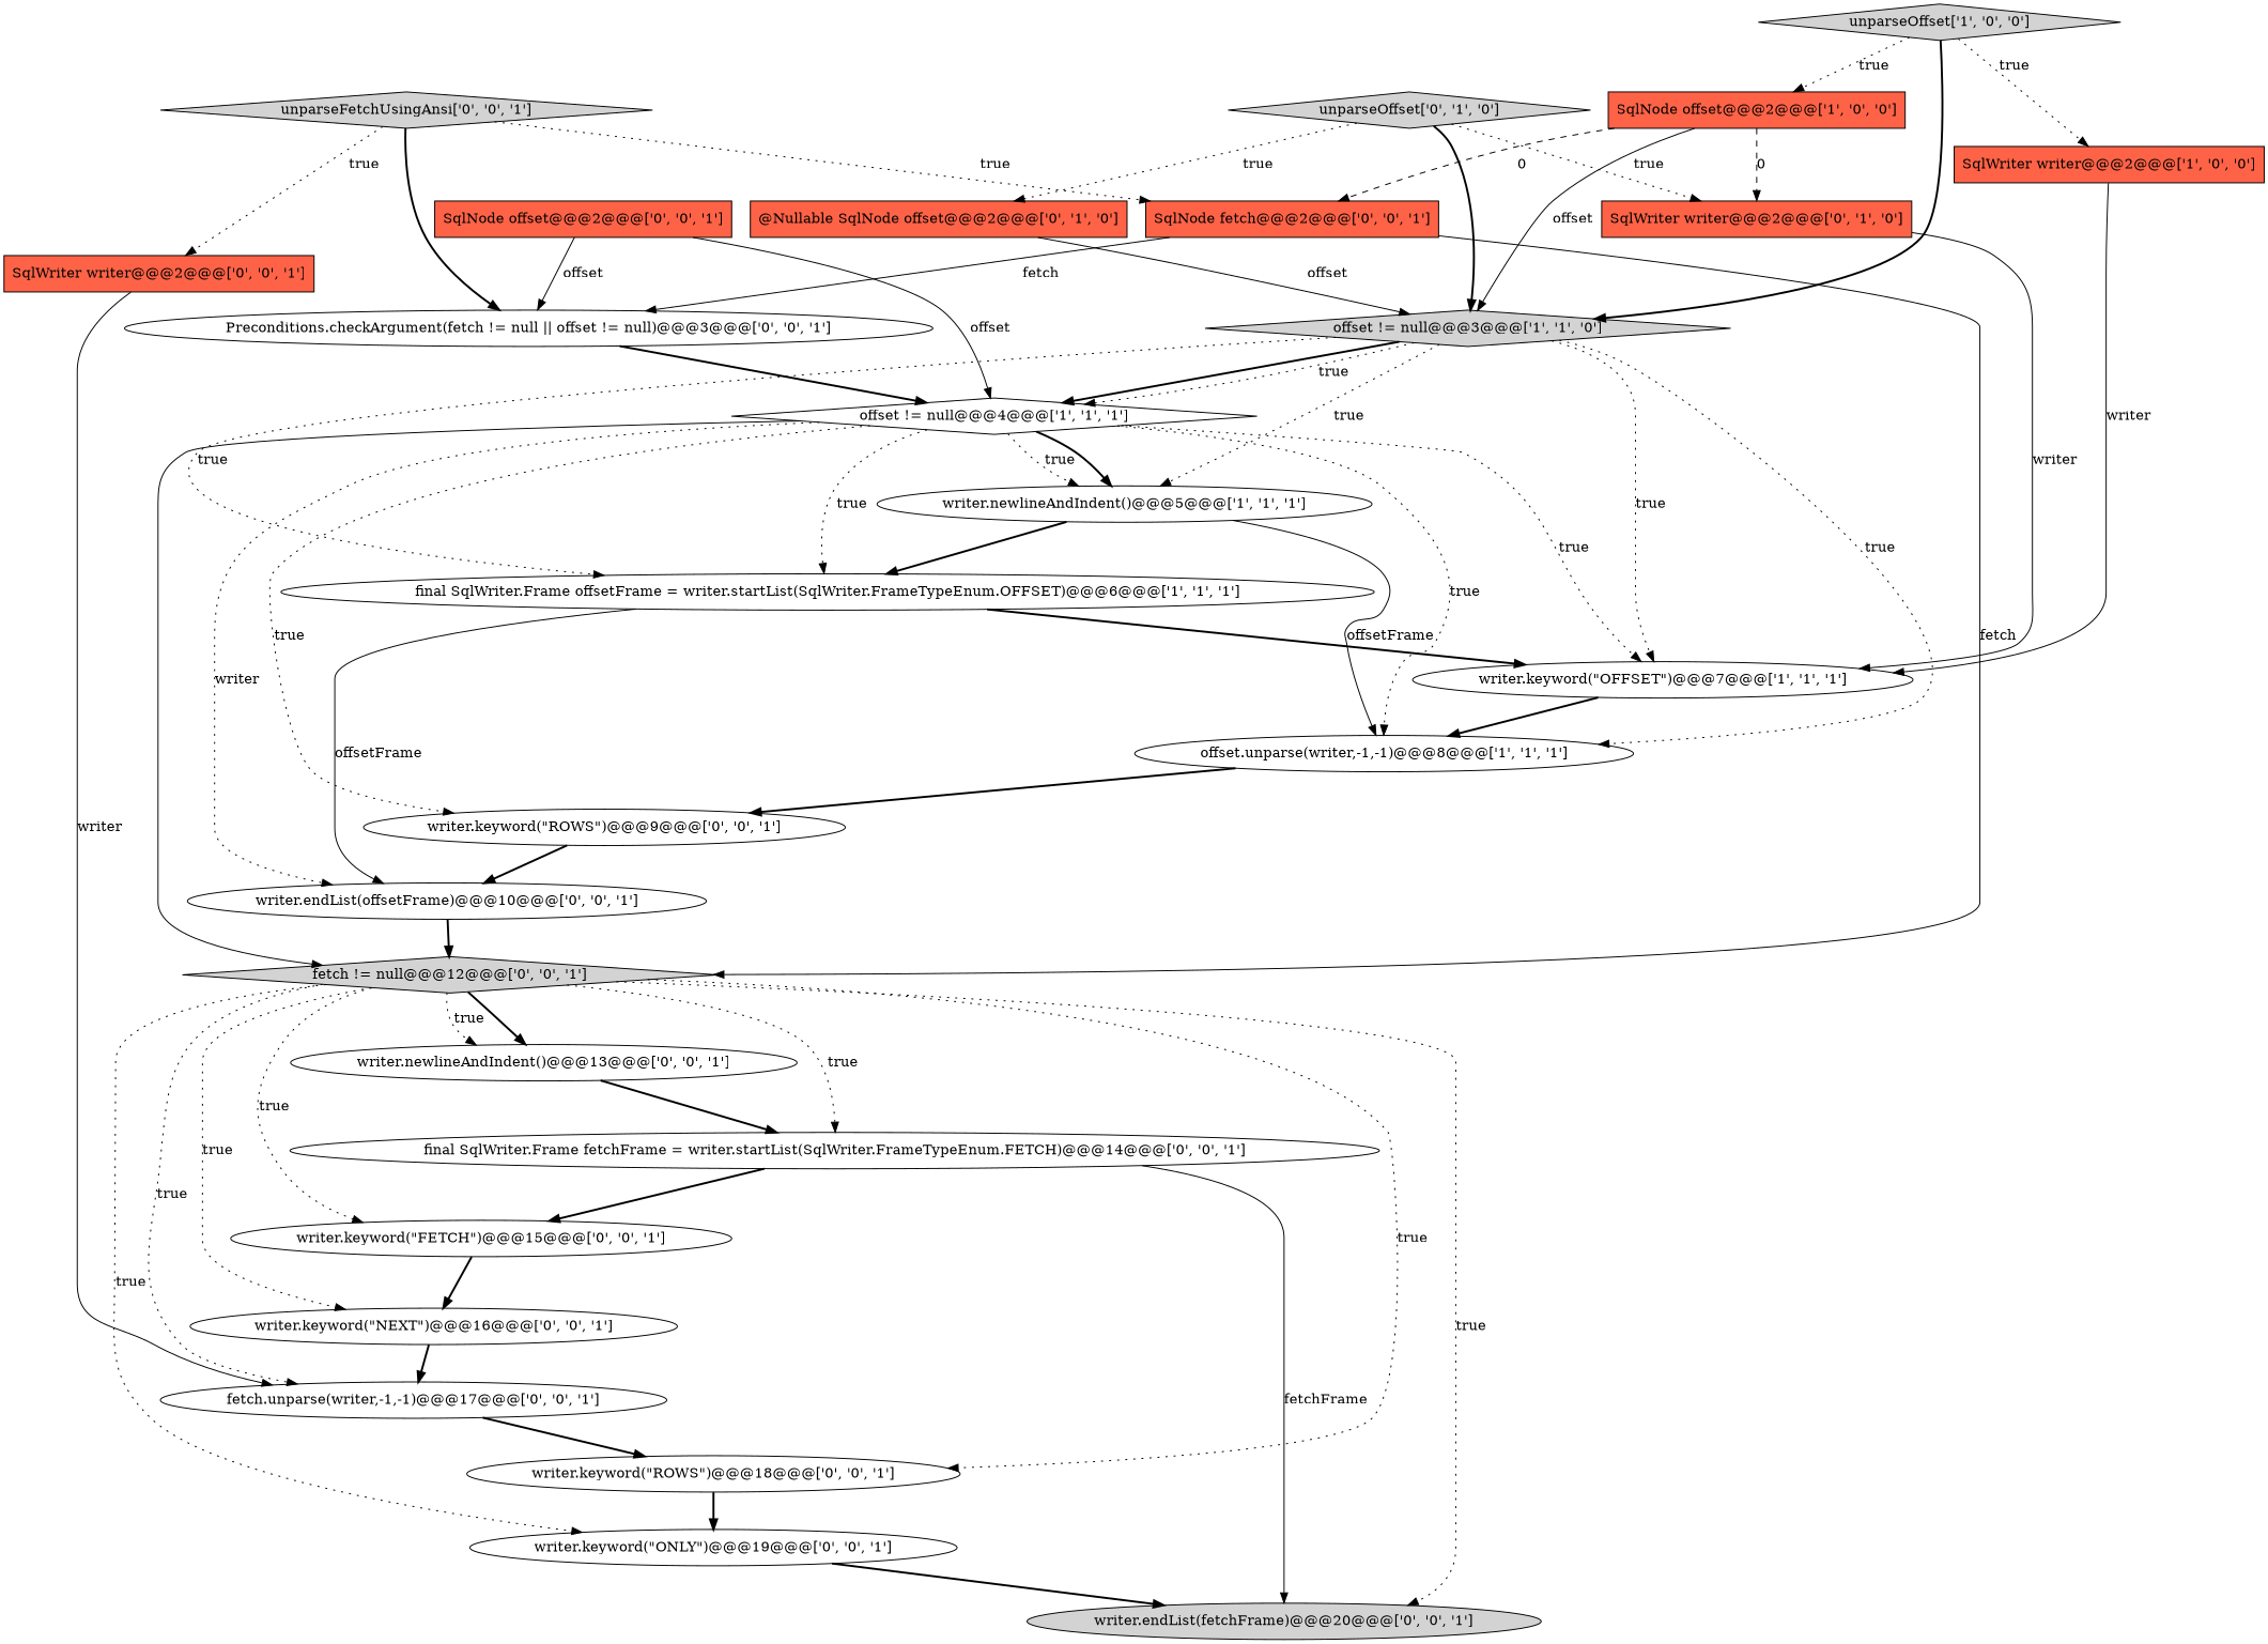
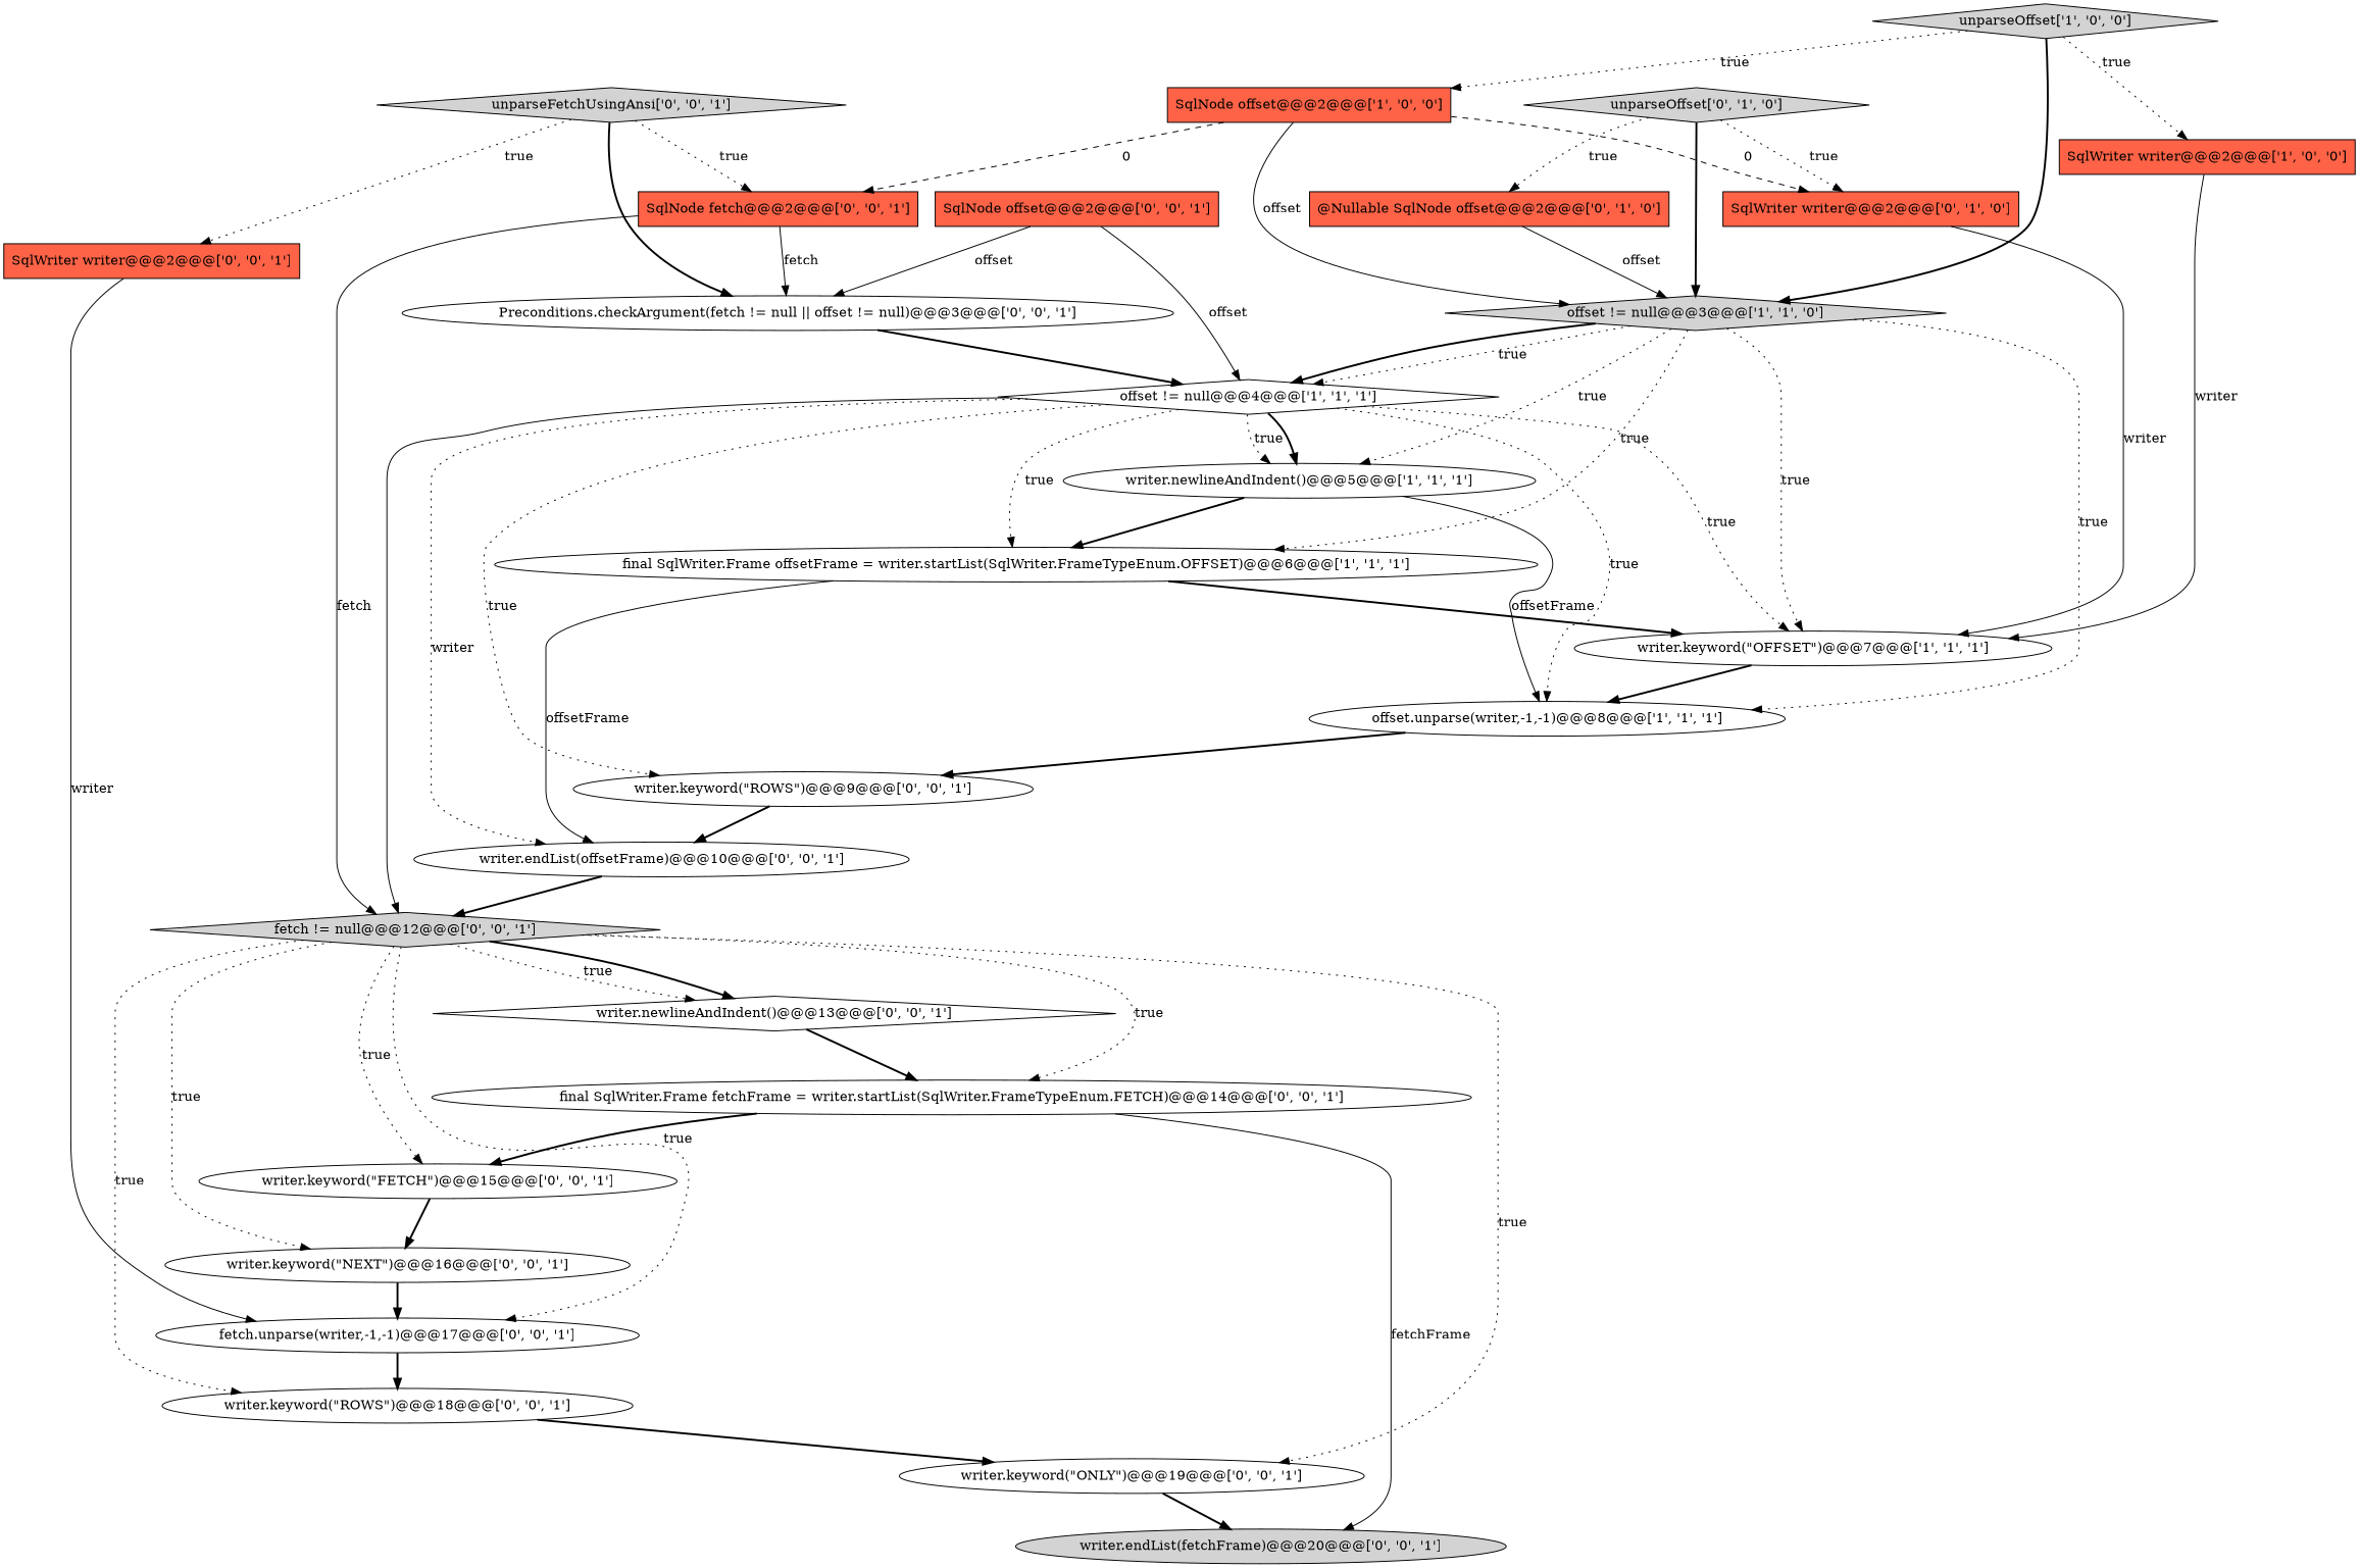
  digraph {
    node [fillcolor=white shape=ellipse style=filled]
    edge [style=dotted]
    n1 [label="writer.keyword(\"ONLY\")@@@19@@@['0', '0', '1']"]
    n2 [fillcolor=lightgray label="writer.endList(fetchFrame)@@@20@@@['0', '0', '1']"]
    n3 [fillcolor=tomato label="SqlWriter writer@@@2@@@['0', '0', '1']" shape=box]
    n4 [label="fetch.unparse(writer,-1,-1)@@@17@@@['0', '0', '1']"]
    n5 [label="writer.keyword(\"ROWS\")@@@18@@@['0', '0', '1']"]
    n6 [label="offset.unparse(writer,-1,-1)@@@8@@@['1', '1', '1']"]
    n7 [label="writer.keyword(\"ROWS\")@@@9@@@['0', '0', '1']"]
    n8 [fillcolor=lightgray label="unparseOffset['1', '0', '0']" shape=diamond]
    n9 [fillcolor=tomato label="SqlNode offset@@@2@@@['1', '0', '0']" shape=box]
    n10 [fillcolor=lightgray label="offset != null@@@3@@@['1', '1', '0']" shape=diamond]
    n11 [fillcolor=tomato label="SqlWriter writer@@@2@@@['1', '0', '0']" shape=box]
    n12 [fillcolor=tomato label="SqlNode fetch@@@2@@@['0', '0', '1']" shape=box]
    n13 [fillcolor=tomato label="SqlWriter writer@@@2@@@['0', '1', '0']" shape=box]
    n14 [label="writer.keyword(\"OFFSET\")@@@7@@@['1', '1', '1']"]
    n15 [label="final SqlWriter.Frame offsetFrame = writer.startList(SqlWriter.FrameTypeEnum.OFFSET)@@@6@@@['1', '1', '1']"]
    n16 [label="offset != null@@@4@@@['1', '1', '1']" shape=diamond]
    n17 [label="writer.newlineAndIndent()@@@5@@@['1', '1', '1']"]
    n18 [fillcolor=lightgray label="fetch != null@@@12@@@['0', '0', '1']" shape=diamond]
    n19 [label="Preconditions.checkArgument(fetch != null || offset != null)@@@3@@@['0', '0', '1']"]
    n20 [label="final SqlWriter.Frame fetchFrame = writer.startList(SqlWriter.FrameTypeEnum.FETCH)@@@14@@@['0', '0', '1']"]
-   n21 [label="writer.newlineAndIndent()@@@13@@@['0', '0', '1']"]
+   n21 [label="writer.newlineAndIndent()@@@13@@@['0', '0', '1']" shape=diamond]
    n22 [label="writer.keyword(\"NEXT\")@@@16@@@['0', '0', '1']"]
    n23 [label="writer.keyword(\"FETCH\")@@@15@@@['0', '0', '1']"]
    n24 [label="writer.endList(offsetFrame)@@@10@@@['0', '0', '1']"]
    n25 [fillcolor=tomato label="SqlNode offset@@@2@@@['0', '0', '1']" shape=box]
    n26 [fillcolor=lightgray label="unparseFetchUsingAnsi['0', '0', '1']" shape=diamond]
    n27 [fillcolor=tomato label="@Nullable SqlNode offset@@@2@@@['0', '1', '0']" shape=box]
    n28 [fillcolor=lightgray label="unparseOffset['0', '1', '0']" shape=diamond]
    n1 -> n2 [style=bold]
    n3 -> n4 [label=writer style=solid]
    n4 -> n5 [style=bold]
    n5 -> n1 [style=bold]
    n6 -> n7 [style=bold]
    n7 -> n24 [style=bold]
    n8 -> n9 [label=true]
    n8 -> n10 [style=bold]
    n8 -> n11 [label=true]
    n9 -> n10 [label=offset style=solid]
    n9 -> n12 [label=0 style=dashed]
    n9 -> n13 [label=0 style=dashed]
    n10 -> n6 [label=true]
    n10 -> n14 [label=true]
    n10 -> n15 [label=true]
    n10 -> n16 [style=bold]
    n10 -> n16 [label=true]
    n10 -> n17 [label=true]
    n11 -> n14 [label=writer style=solid]
    n12 -> n18 [label=fetch style=solid]
    n12 -> n19 [label=fetch style=solid]
    n13 -> n14 [label=writer style=solid]
    n14 -> n6 [style=bold]
    n15 -> n14 [style=bold]
    n15 -> n24 [label=offsetFrame style=solid]
    n16 -> n6 [label=true]
    n16 -> n7 [label=true]
    n16 -> n14 [label=true]
    n16 -> n15 [label=true]
    n16 -> n17 [label=true]
    n16 -> n17 [style=bold]
    n16 -> n18 [style=solid]
    n16 -> n24 [label=writer]
    n17 -> n6 [label=offsetFrame style=solid]
    n17 -> n15 [style=bold]
    n18 -> n1 [label=true]
-   n18 -> n2 [label=true]
    n18 -> n4 [label=true]
    n18 -> n5 [label=true]
    n18 -> n20 [label=true]
    n18 -> n21 [style=bold]
    n18 -> n21 [label=true]
    n18 -> n22 [label=true]
    n18 -> n23 [label=true]
    n19 -> n16 [style=bold]
    n20 -> n2 [label=fetchFrame style=solid]
    n20 -> n23 [style=bold]
    n21 -> n20 [style=bold]
    n22 -> n4 [style=bold]
    n23 -> n22 [style=bold]
    n24 -> n18 [style=bold]
    n25 -> n16 [label=offset style=solid]
    n25 -> n19 [label=offset style=solid]
    n26 -> n3 [label=true]
    n26 -> n12 [label=true]
    n26 -> n19 [style=bold]
    n27 -> n10 [label=offset style=solid]
    n28 -> n10 [style=bold]
    n28 -> n13 [label=true]
    n28 -> n27 [label=true]
  }
